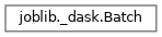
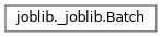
  digraph {
    rankdir=LR
-   n1 [color=grey40 fillcolor=white fontname=Helvetica fontsize=10 height=0.2 label="joblib._dask.Batch" shape=box style=filled width=0.4]
+   n1 [color=grey40 fillcolor=white fontname=Helvetica fontsize=10 height=0.2 label="joblib._joblib.Batch" shape=box style=filled width=0.4]
  }
